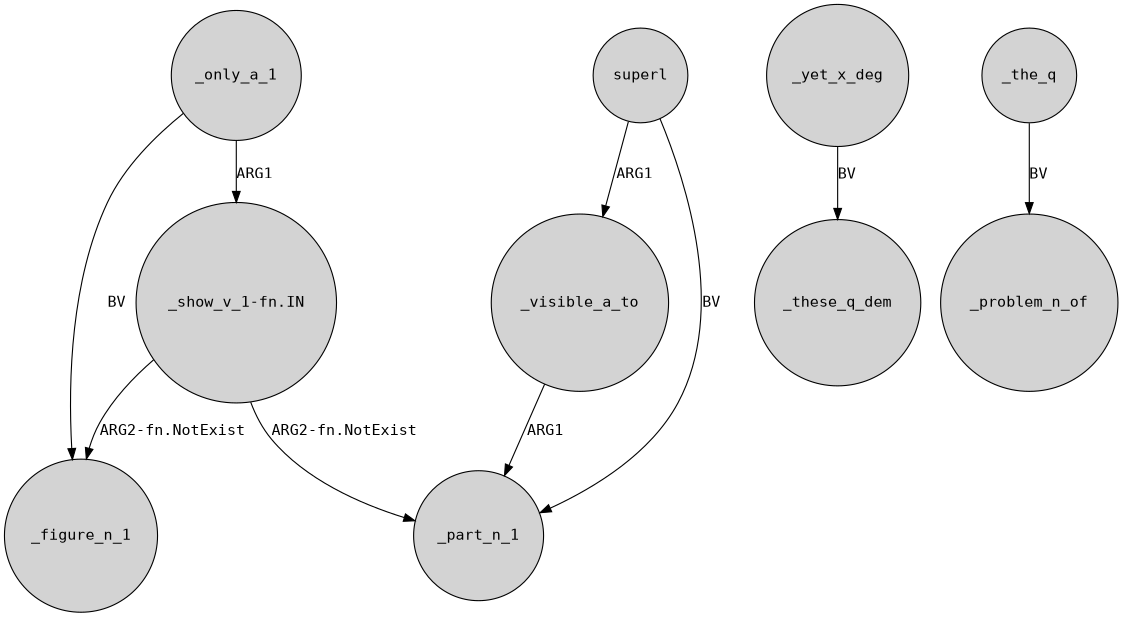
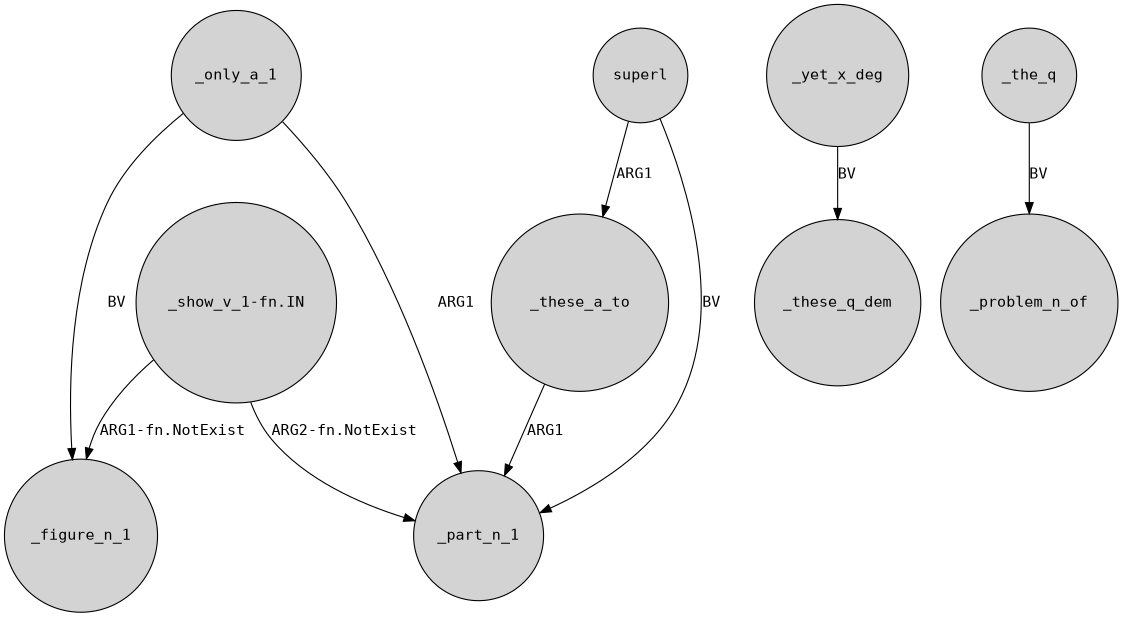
  digraph {
    fontname="DejaVu Sans Mono"
    node [fontname="DejaVu Sans Mono" shape=circle style=filled]
    edge [fontname="DejaVu Sans Mono"]
    "_show_v_1-fn.IN"
    _figure_n_1
    _part_n_1
-   _visible_a_to
+   _visible_a_to [label=_these_a_to]
    superl
    _yet_x_deg
    _these_q_dem
    _only_a_1
    _the_q
    _problem_n_of
-   "_show_v_1-fn.IN" -> _figure_n_1 [label="ARG2-fn.NotExist"]
+   "_show_v_1-fn.IN" -> _figure_n_1 [label="ARG1-fn.NotExist"]
    "_show_v_1-fn.IN" -> _part_n_1 [label="ARG2-fn.NotExist"]
    _visible_a_to -> _part_n_1 [label=ARG1]
    superl -> _part_n_1 [label=BV]
    superl -> _visible_a_to [label=ARG1]
    _yet_x_deg -> _these_q_dem [label=BV]
-   _only_a_1 -> "_show_v_1-fn.IN" [label=ARG1]
+   _only_a_1 -> _part_n_1 [label=ARG1]
    _only_a_1 -> _figure_n_1 [label=BV]
    _the_q -> _problem_n_of [label=BV]
  }
